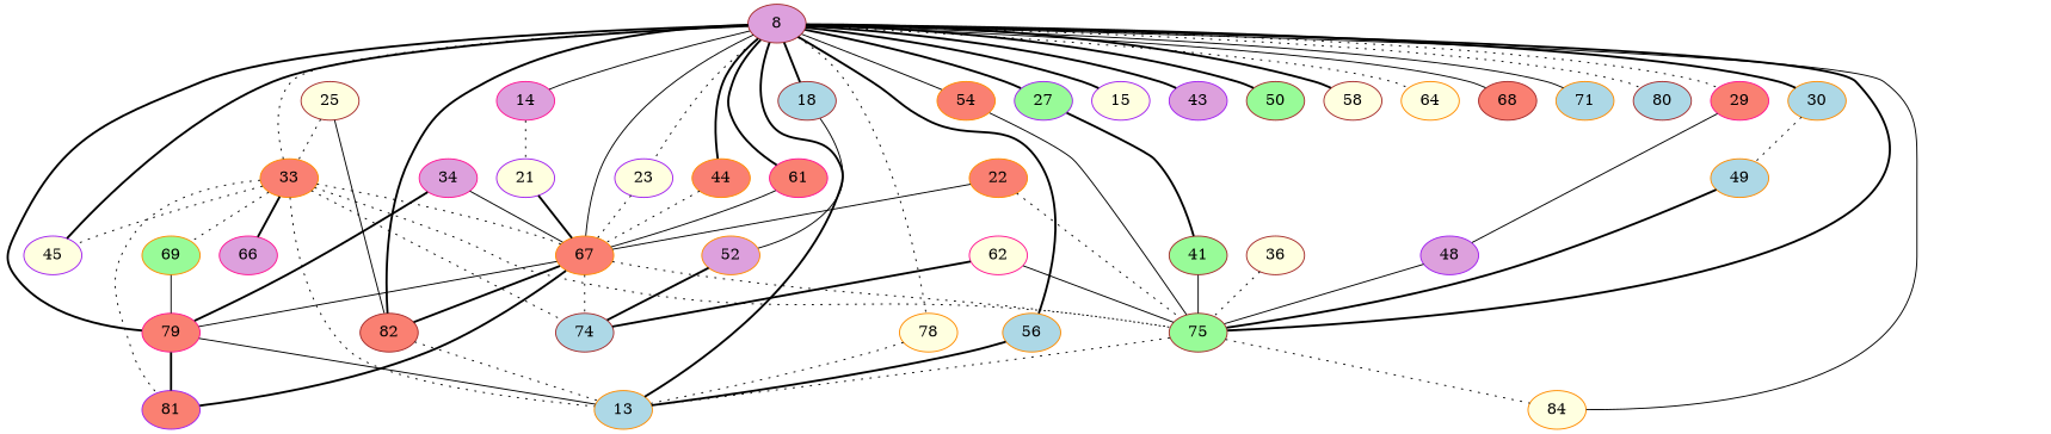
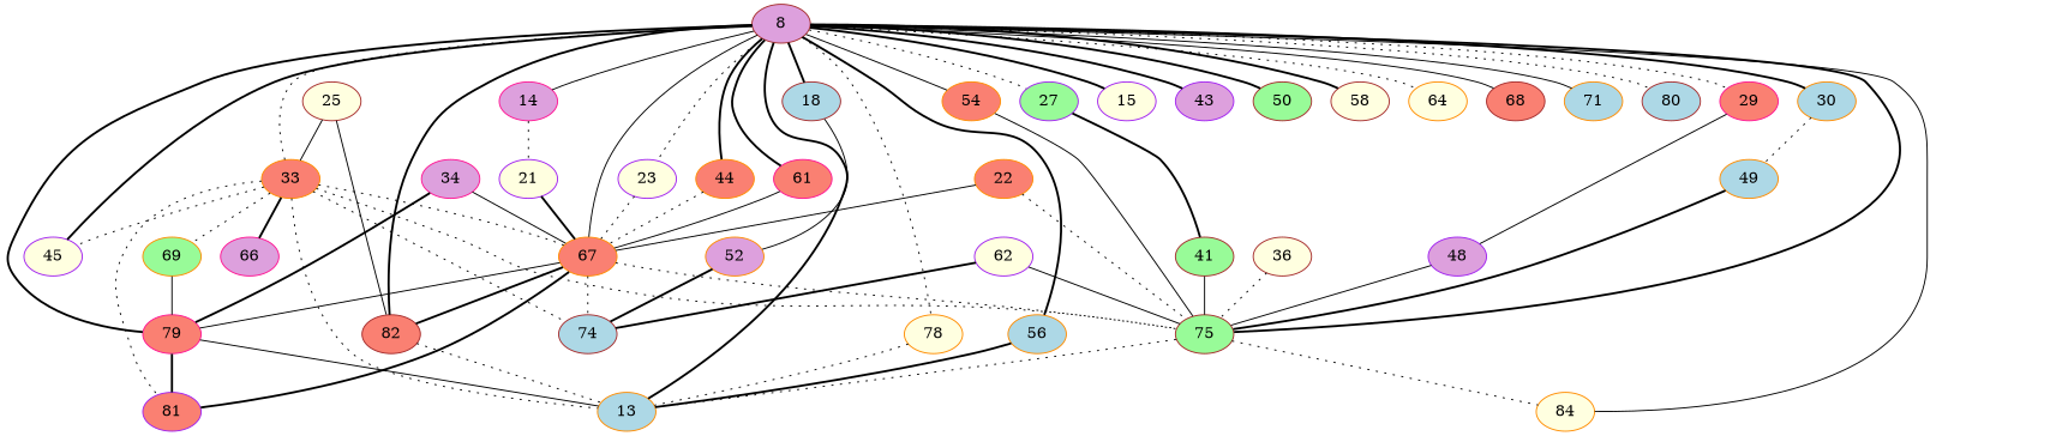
  graph {
    node [color=darkorange fillcolor=lightyellow style=filled]
    edge [style=dotted]
    8 [color=brown fillcolor=plum super="+4+5"]
    14 [color=deeppink fillcolor=plum]
    15 [color=purple]
    18 [color=brown fillcolor=lightblue]
    23 [color=purple]
    27 [color=purple fillcolor=palegreen]
    29 [color=deeppink fillcolor=salmon]
    30 [fillcolor=lightblue]
    33 [fillcolor=salmon super="+11+9"]
    43 [color=purple fillcolor=plum]
    44 [fillcolor=salmon]
    45 [color=purple]
    50 [color=brown fillcolor=palegreen]
    54 [fillcolor=salmon super="+47"]
    56 [fillcolor=lightblue]
    58 [color=brown super="+39"]
    61 [color=deeppink fillcolor=salmon]
    64
    67 [fillcolor=salmon super="+10+60"]
    68 [color=brown fillcolor=salmon]
    71 [fillcolor=lightblue super="+19"]
    75 [color=brown fillcolor=palegreen super="+6+53"]
    78
    79 [color=deeppink fillcolor=salmon super="+72+59+77"]
    80 [color=brown fillcolor=lightblue]
    82 [color=brown fillcolor=salmon super="+16+42+76"]
    n27 [fillcolor=lightblue label=13 super="+73"]
    84
    21 [color=purple]
    52 [fillcolor=plum]
    41 [color=brown fillcolor=palegreen]
    48 [color=purple fillcolor=plum]
    49 [fillcolor=lightblue]
    66 [color=deeppink fillcolor=plum]
    69 [fillcolor=palegreen]
    74 [color=brown fillcolor=lightblue super="+40"]
    81 [color=purple fillcolor=salmon super="+63"]
    22 [fillcolor=salmon]
    25 [color=brown]
    34 [color=deeppink fillcolor=plum]
    36 [color=brown]
-   62 [color=deeppink]
+   62 [color=purple]
    8 -- 14 [style=solid weight=2]
    8 -- 15 [style=bold weight=2]
    8 -- 18 [style=bold weight=2]
    8 -- 23
-   8 -- 27 [style=bold weight=2]
+   8 -- 27 [weight=2]
    8 -- 29 [weight=2]
    8 -- 30 [style=bold weight=2]
    8 -- 33 [weight=9]
    8 -- 43 [style=bold weight=2]
    8 -- 44 [style=bold]
    8 -- 45 [style=bold]
    8 -- 50 [style=bold weight=2]
    8 -- 54 [style=solid weight=2]
    8 -- 56 [style=bold]
    8 -- 58 [style=bold weight=3]
    8 -- 61 [style=bold]
    8 -- 64 [weight=2]
    8 -- 67 [style=solid weight=12]
    8 -- 68 [style=solid weight=2]
    8 -- 71 [style=solid weight=3]
    8 -- 75 [style=bold weight=10]
    8 -- 78
    8 -- 79 [style=bold weight=7]
    8 -- 80 [weight=2]
    8 -- 82 [style=bold weight=6]
    8 -- n27 [style=bold]
    8 -- 84 [style=solid]
    14 -- 21
    18 -- 52 [style=solid]
    23 -- 67
    27 -- 41 [style=bold]
    29 -- 48 [style=solid]
    30 -- 49
    33 -- 45
    33 -- 67 [weight=5]
    33 -- 75 [weight=5]
    33 -- n27 [weight=4]
    33 -- 66 [style=bold weight=2]
    33 -- 69
    33 -- 74
    33 -- 81
    44 -- 67
    54 -- 75 [style=solid]
    56 -- n27 [style=bold]
    61 -- 67 [style=solid]
    67 -- 75 [weight=4]
    67 -- 79 [style=solid]
    67 -- 82 [style=bold weight=2]
    67 -- 74 [weight=2]
    67 -- 81 [style=bold]
    75 -- n27 [weight=3]
    75 -- 84
    78 -- n27
    79 -- n27 [style=solid]
    79 -- 81 [style=bold]
    82 -- n27
    21 -- 67 [style=bold]
    52 -- 74 [style=bold]
    41 -- 75 [style=solid]
    48 -- 75 [style=solid]
    49 -- 75 [style=bold]
    69 -- 79 [style=solid]
    22 -- 67 [style=solid]
    22 -- 75
-   25 -- 33 [weight=2]
+   25 -- 33 [style=solid weight=2]
    25 -- 82 [style=solid]
    34 -- 67 [style=solid]
    34 -- 79 [style=bold]
    36 -- 75 [weight=2]
    62 -- 75 [style=solid]
    62 -- 74 [style=bold]
  }
